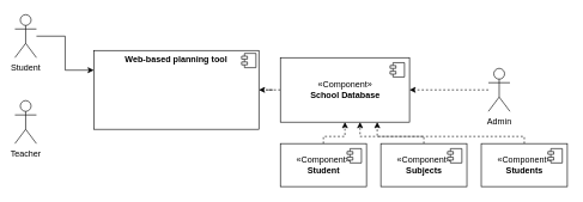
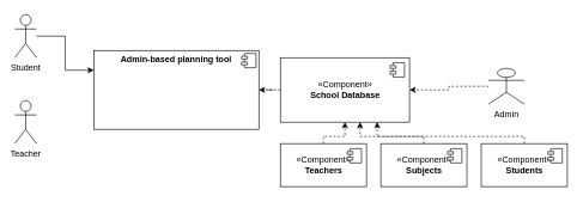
  <mxCell id="0" />
  <mxCell id="1" parent="0" />
  <mxCell id="2" style="edgeStyle=orthogonalEdgeStyle;rounded=0;orthogonalLoop=1;jettySize=auto;html=1;entryX=1;entryY=0.5;entryDx=0;entryDy=0;dashed=1;" edge="1" parent="1" source="3" target="10"><mxGeometry relative="1" as="geometry" /></mxCell>
  <mxCell id="3" value="«Component»&lt;br&gt;&lt;b&gt;School Database&lt;/b&gt;" style="html=1;dropTarget=0;" vertex="1" parent="1"><mxGeometry x="390" y="80" width="180" height="90" as="geometry" /></mxCell>
  <mxCell id="4" value="" style="shape=module;jettyWidth=8;jettyHeight=4;" vertex="1" parent="3"><mxGeometry x="1" width="20" height="20" relative="1" as="geometry"><mxPoint x="-27" y="7" as="offset" /></mxGeometry></mxCell>
  <mxCell id="5" style="edgeStyle=orthogonalEdgeStyle;rounded=0;orthogonalLoop=1;jettySize=auto;html=1;entryX=0;entryY=0.25;entryDx=0;entryDy=0;dashed=0;" edge="1" parent="1" source="6" target="10"><mxGeometry relative="1" as="geometry" /></mxCell>
  <mxCell id="6" value="Student" style="shape=umlActor;verticalLabelPosition=bottom;verticalAlign=top;html=1;" vertex="1" parent="1"><mxGeometry x="20" y="20" width="30" height="60" as="geometry" /></mxCell>
  <mxCell id="7" style="edgeStyle=orthogonalEdgeStyle;rounded=0;orthogonalLoop=1;jettySize=auto;html=1;entryX=1;entryY=0.5;entryDx=0;entryDy=0;dashed=1;" edge="1" parent="1" source="8" target="3"><mxGeometry relative="1" as="geometry" /></mxCell>
- <mxCell id="8" value="Admin" style="shape=umlActor;verticalLabelPosition=bottom;verticalAlign=top;html=1;" vertex="1" parent="1"><mxGeometry x="680" y="95" width="30" height="60" as="geometry" /></mxCell>
+ <mxCell id="8" value="Admin" style="shape=umlActor;verticalLabelPosition=bottom;verticalAlign=top;html=1;" vertex="1" parent="1"><mxGeometry x="680" y="95" width="50" height="50" as="geometry" /></mxCell>
  <mxCell id="9" value="Teacher" style="shape=umlActor;verticalLabelPosition=bottom;verticalAlign=top;html=1;" vertex="1" parent="1"><mxGeometry x="20" y="140" width="30" height="60" as="geometry" /></mxCell>
- <mxCell id="10" value="&lt;p style=&quot;margin: 0px ; margin-top: 6px ; text-align: center&quot;&gt;&lt;b&gt;Web-based planning tool&lt;/b&gt;&lt;/p&gt;" style="align=left;overflow=fill;html=1;dropTarget=0;" vertex="1" parent="1"><mxGeometry x="130" y="70" width="230" height="110" as="geometry" /></mxCell>
+ <mxCell id="10" value="&lt;p style=&quot;margin: 0px ; margin-top: 6px ; text-align: center&quot;&gt;&lt;b&gt;Admin-based planning tool&lt;/b&gt;&lt;/p&gt;" style="align=left;overflow=fill;html=1;dropTarget=0;" vertex="1" parent="1"><mxGeometry x="130" y="70" width="230" height="110" as="geometry" /></mxCell>
  <mxCell id="11" value="" style="shape=component;jettyWidth=8;jettyHeight=4;" vertex="1" parent="10"><mxGeometry x="1" width="20" height="20" relative="1" as="geometry"><mxPoint x="-24" y="4" as="offset" /></mxGeometry></mxCell>
  <mxCell id="12" style="edgeStyle=orthogonalEdgeStyle;rounded=0;orthogonalLoop=1;jettySize=auto;html=1;dashed=1;" edge="1" parent="1" source="13" target="3"><mxGeometry relative="1" as="geometry"><Array as="points"><mxPoint x="450" y="190" /><mxPoint x="480" y="190" /></Array></mxGeometry></mxCell>
- <mxCell id="13" value="«Component»&lt;br&gt;&lt;b&gt;Student&lt;/b&gt;" style="html=1;dropTarget=0;" vertex="1" parent="1"><mxGeometry x="390" y="200" width="120" height="60" as="geometry" /></mxCell>
+ <mxCell id="13" value="«Component»&lt;br&gt;&lt;b&gt;Teachers&lt;/b&gt;" style="html=1;dropTarget=0;" vertex="1" parent="1"><mxGeometry x="390" y="200" width="120" height="60" as="geometry" /></mxCell>
  <mxCell id="14" value="" style="shape=module;jettyWidth=8;jettyHeight=4;" vertex="1" parent="13"><mxGeometry x="1" width="20" height="20" relative="1" as="geometry"><mxPoint x="-27" y="7" as="offset" /></mxGeometry></mxCell>
  <mxCell id="15" style="edgeStyle=orthogonalEdgeStyle;rounded=0;orthogonalLoop=1;jettySize=auto;html=1;entryX=0.75;entryY=1;entryDx=0;entryDy=0;dashed=1;" edge="1" parent="1" source="16" target="3"><mxGeometry relative="1" as="geometry"><Array as="points"><mxPoint x="730" y="190" /><mxPoint x="525" y="190" /></Array></mxGeometry></mxCell>
  <mxCell id="16" value="«Component»&lt;br&gt;&lt;b&gt;Students&lt;/b&gt;" style="html=1;dropTarget=0;" vertex="1" parent="1"><mxGeometry x="670" y="200" width="120" height="60" as="geometry" /></mxCell>
  <mxCell id="17" value="" style="shape=module;jettyWidth=8;jettyHeight=4;" vertex="1" parent="16"><mxGeometry x="1" width="20" height="20" relative="1" as="geometry"><mxPoint x="-27" y="7" as="offset" /></mxGeometry></mxCell>
  <mxCell id="18" style="edgeStyle=orthogonalEdgeStyle;rounded=0;orthogonalLoop=1;jettySize=auto;html=1;entryX=0.617;entryY=1;entryDx=0;entryDy=0;entryPerimeter=0;dashed=1;" edge="1" parent="1" source="19" target="3"><mxGeometry relative="1" as="geometry"><Array as="points"><mxPoint x="590" y="190" /><mxPoint x="501" y="190" /></Array></mxGeometry></mxCell>
  <mxCell id="19" value="«Component»&lt;br&gt;&lt;b&gt;Subjects&lt;/b&gt;" style="html=1;dropTarget=0;" vertex="1" parent="1"><mxGeometry x="530" y="200" width="120" height="60" as="geometry" /></mxCell>
  <mxCell id="20" value="" style="shape=module;jettyWidth=8;jettyHeight=4;" vertex="1" parent="19"><mxGeometry x="1" width="20" height="20" relative="1" as="geometry"><mxPoint x="-27" y="7" as="offset" /></mxGeometry></mxCell>
